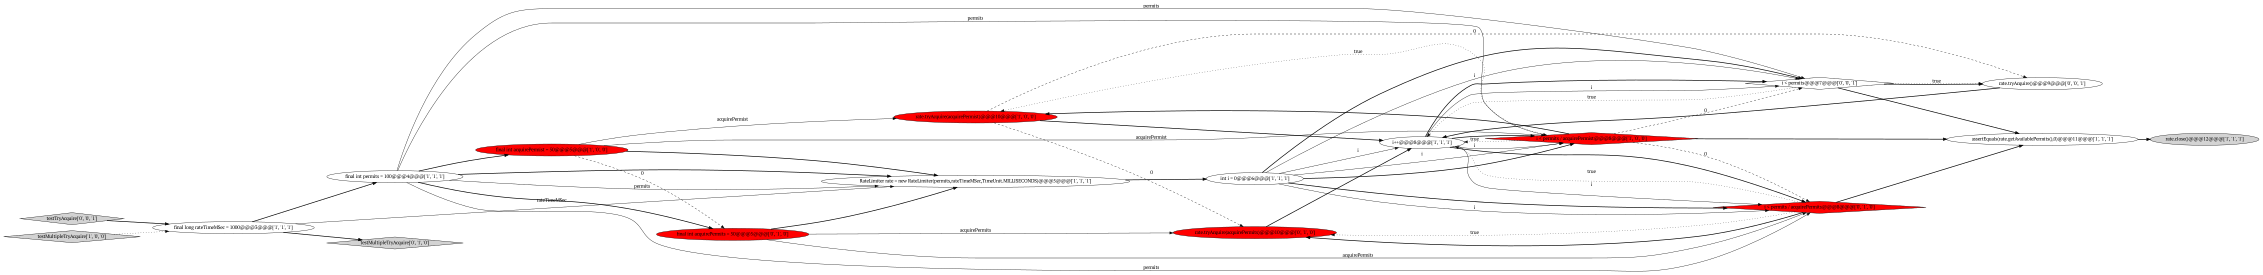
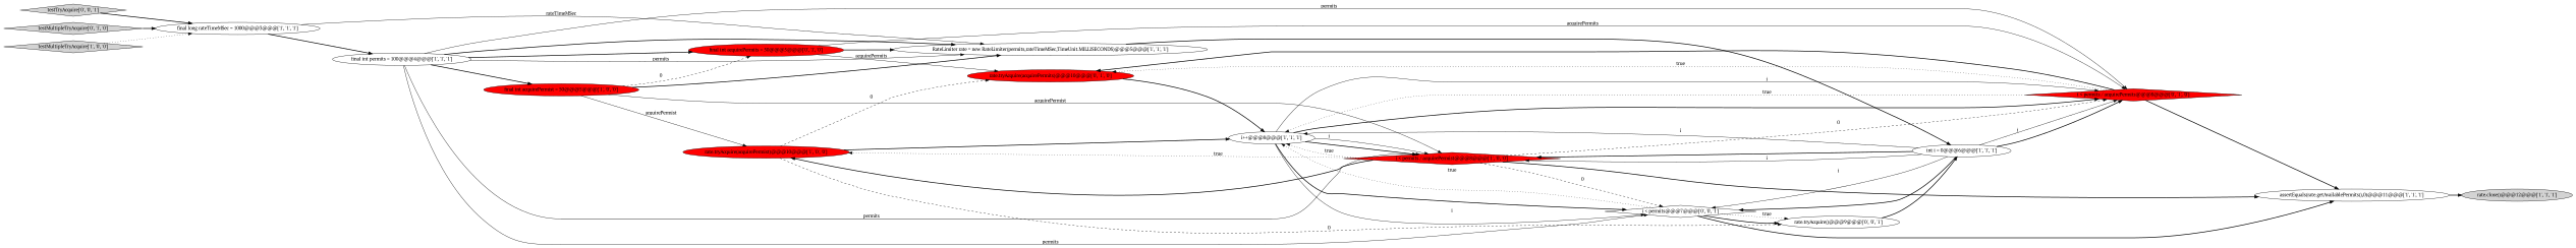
  digraph {
    fontname="PT Serif"
    rankdir=LR
    node [fillcolor=white fontname="PT Serif" shape=ellipse style=filled]
    edge [fontname="PT Serif" style=bold]
    n1 [fillcolor=red label="final int acquirePermist = 50@@@5@@@['1', '0', '0']"]
    n2 [fillcolor=red label="rate.tryAcquire(acquirePermist)@@@10@@@['1', '0', '0']"]
    n3 [fillcolor=red label="i < permits / acquirePermist@@@8@@@['1', '0', '0']" shape=diamond]
    n4 [fillcolor=red label="final int acquirePermits = 50@@@5@@@['0', '1', '0']"]
    n5 [label="RateLimiter rate = new RateLimiter(permits,rateTimeMSec,TimeUnit.MILLISECONDS)@@@5@@@['1', '1', '1']"]
    n6 [fillcolor=red label="rate.tryAcquire(acquirePermits)@@@10@@@['0', '1', '0']"]
    n7 [label="rate.tryAcquire()@@@9@@@['0', '0', '1']"]
    n8 [label="i++@@@8@@@['1', '1', '1']"]
    n9 [label="i < permits@@@7@@@['0', '0', '1']" shape=diamond]
    n10 [label="assertEquals(rate.getAvailablePermits(),0)@@@11@@@['1', '1', '1']"]
    n11 [fillcolor=red label="i < permits / acquirePermits@@@8@@@['0', '1', '0']" shape=diamond]
    n12 [label="int i = 0@@@6@@@['1', '1', '1']"]
    n13 [label="final long rateTimeMSec = 1000@@@3@@@['1', '1', '1']"]
    n14 [label="final int permits = 100@@@4@@@['1', '1', '1']"]
    n15 [fillcolor=lightgray label="testTryAcquire['0', '0', '1']" shape=diamond]
    n16 [fillcolor=lightgray label="rate.close()@@@12@@@['1', '1', '1']"]
    n17 [fillcolor=lightgray label="testMultipleTryAcquire['0', '1', '0']" shape=diamond]
    n18 [fillcolor=lightgray label="testMultipleTryAcquire['1', '0', '0']" shape=diamond]
    n1 -> n2 [label=acquirePermist style=solid]
    n1 -> n3 [label=acquirePermist style=solid]
    n1 -> n4 [label=0 style=dashed]
    n1 -> n5
    n2 -> n6 [label=0 style=dashed]
    n2 -> n7 [label=0 style=dashed]
    n2 -> n8
    n3 -> n2
    n3 -> n2 [label=true style=dotted]
    n3 -> n8 [label=true style=dotted]
    n3 -> n9 [label=0 style=dashed]
    n3 -> n10
    n3 -> n11 [label=0 style=dashed]
    n4 -> n5
    n4 -> n6 [label=acquirePermits style=solid]
    n4 -> n11 [label=acquirePermits style=solid]
    n5 -> n12
    n6 -> n8
-   n7 -> n8
+   n7 -> n12
    n8 -> n3 [label=i style=solid]
    n8 -> n3
    n8 -> n9
    n8 -> n9 [label=i style=solid]
    n8 -> n11 [label=i style=solid]
    n8 -> n11
    n9 -> n7
    n9 -> n7 [label=true style=dotted]
    n9 -> n8 [label=true style=dotted]
    n9 -> n10
    n10 -> n16
    n11 -> n6 [label=true style=dotted]
    n11 -> n6
    n11 -> n8 [label=true style=dotted]
    n11 -> n10
    n12 -> n3 [label=i style=solid]
    n12 -> n3
    n12 -> n8 [label=i style=solid]
    n12 -> n9 [label=i style=solid]
    n12 -> n9
    n12 -> n11
    n12 -> n11 [label=i style=solid]
    n13 -> n5 [label=rateTimeMSec style=solid]
    n13 -> n14
    n14 -> n1
    n14 -> n3 [label=permits style=solid]
    n14 -> n4
    n14 -> n5
    n14 -> n5 [label=permits style=solid]
    n14 -> n9 [label=permits style=solid]
    n14 -> n11 [label=permits style=solid]
    n15 -> n13
-   n13 -> n17
+   n17 -> n13
    n18 -> n13 [style=dotted]
  }
